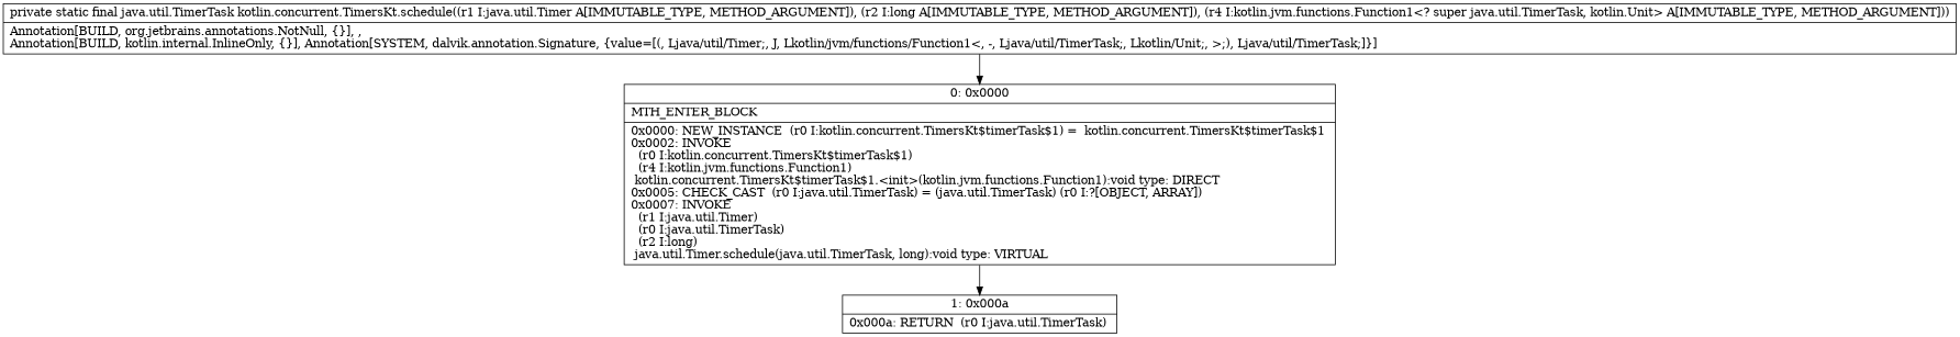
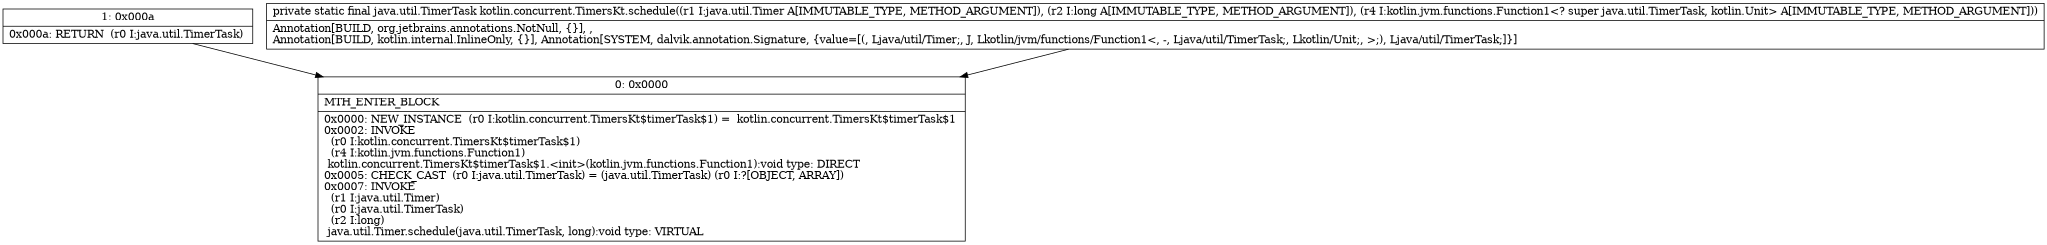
  digraph {
    node [shape=record]
    n1 [label="{0\:\ 0x0000|MTH_ENTER_BLOCK\l|0x0000: NEW_INSTANCE  (r0 I:kotlin.concurrent.TimersKt$timerTask$1) =  kotlin.concurrent.TimersKt$timerTask$1 \l0x0002: INVOKE  \l  (r0 I:kotlin.concurrent.TimersKt$timerTask$1)\l  (r4 I:kotlin.jvm.functions.Function1)\l kotlin.concurrent.TimersKt$timerTask$1.\<init\>(kotlin.jvm.functions.Function1):void type: DIRECT \l0x0005: CHECK_CAST  (r0 I:java.util.TimerTask) = (java.util.TimerTask) (r0 I:?[OBJECT, ARRAY]) \l0x0007: INVOKE  \l  (r1 I:java.util.Timer)\l  (r0 I:java.util.TimerTask)\l  (r2 I:long)\l java.util.Timer.schedule(java.util.TimerTask, long):void type: VIRTUAL \l}"]
    n2 [label="{1\:\ 0x000a|0x000a: RETURN  (r0 I:java.util.TimerTask) \l}"]
    n3 [label="{private static final java.util.TimerTask kotlin.concurrent.TimersKt.schedule((r1 I:java.util.Timer A[IMMUTABLE_TYPE, METHOD_ARGUMENT]), (r2 I:long A[IMMUTABLE_TYPE, METHOD_ARGUMENT]), (r4 I:kotlin.jvm.functions.Function1\<? super java.util.TimerTask, kotlin.Unit\> A[IMMUTABLE_TYPE, METHOD_ARGUMENT]))  | Annotation[BUILD, org.jetbrains.annotations.NotNull, \{\}], , \lAnnotation[BUILD, kotlin.internal.InlineOnly, \{\}], Annotation[SYSTEM, dalvik.annotation.Signature, \{value=[(, Ljava\/util\/Timer;, J, Lkotlin\/jvm\/functions\/Function1\<, \-, Ljava\/util\/TimerTask;, Lkotlin\/Unit;, \>;), Ljava\/util\/TimerTask;]\}]\l}"]
-   n1 -> n2
+   n2 -> n1
    n3 -> n1
  }
